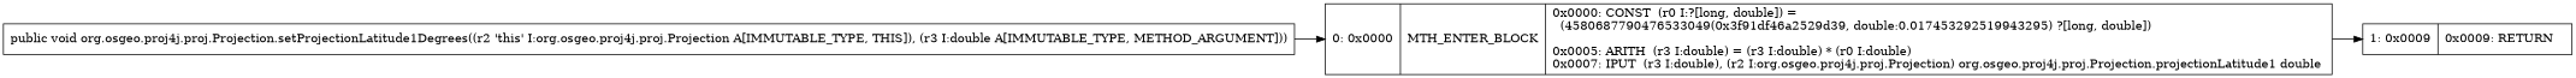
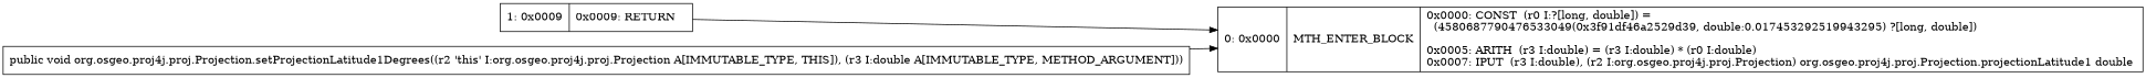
  digraph {
    rankdir=LR
    node [shape=record]
    n1 [label="{0\:\ 0x0000|MTH_ENTER_BLOCK\l|0x0000: CONST  (r0 I:?[long, double]) = \l  (4580687790476533049(0x3f91df46a2529d39, double:0.017453292519943295) ?[long, double])\l \l0x0005: ARITH  (r3 I:double) = (r3 I:double) * (r0 I:double) \l0x0007: IPUT  (r3 I:double), (r2 I:org.osgeo.proj4j.proj.Projection) org.osgeo.proj4j.proj.Projection.projectionLatitude1 double \l}"]
    n2 [label="{1\:\ 0x0009|0x0009: RETURN   \l}"]
    n3 [label="{public void org.osgeo.proj4j.proj.Projection.setProjectionLatitude1Degrees((r2 'this' I:org.osgeo.proj4j.proj.Projection A[IMMUTABLE_TYPE, THIS]), (r3 I:double A[IMMUTABLE_TYPE, METHOD_ARGUMENT])) }"]
-   n1 -> n2
+   n2 -> n1
    n3 -> n1
  }
